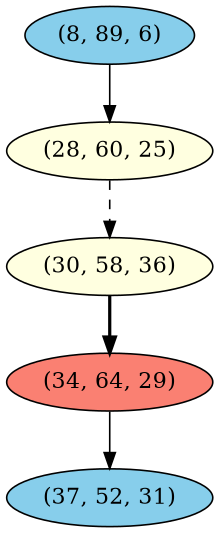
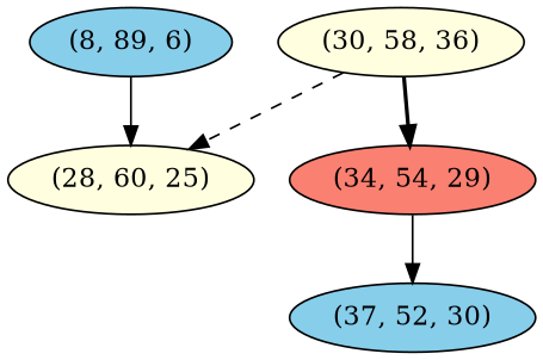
  digraph {
    node [fillcolor=skyblue style=filled]
    edge [style=solid]
    n1 [label="(8, 89, 6)"]
    "(28, 60, 25)" [fillcolor=lightyellow]
    n3 [fillcolor=lightyellow label="(30, 58, 36)"]
-   "(34, 54, 29)" [fillcolor=salmon label="(34, 64, 29)"]
-   "(37, 52, 31)"
+   "(34, 54, 29)" [fillcolor=salmon]
+   "(37, 52, 31)" [label="(37, 52, 30)"]
    n1 -> "(28, 60, 25)"
-   "(28, 60, 25)" -> n3 [style=dashed]
+   n3 -> "(28, 60, 25)" [style=dashed]
    n3 -> "(34, 54, 29)" [style=bold]
    "(34, 54, 29)" -> "(37, 52, 31)"
  }
